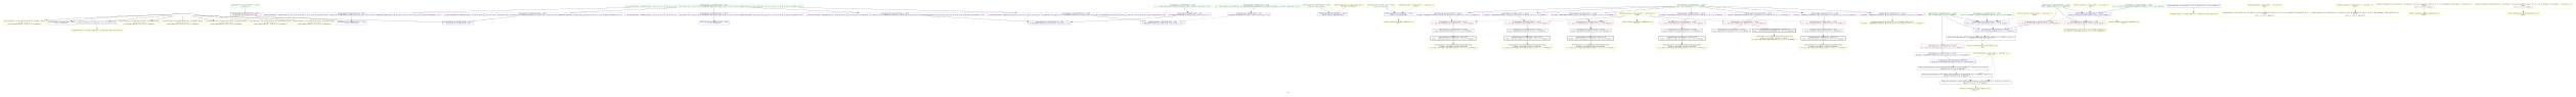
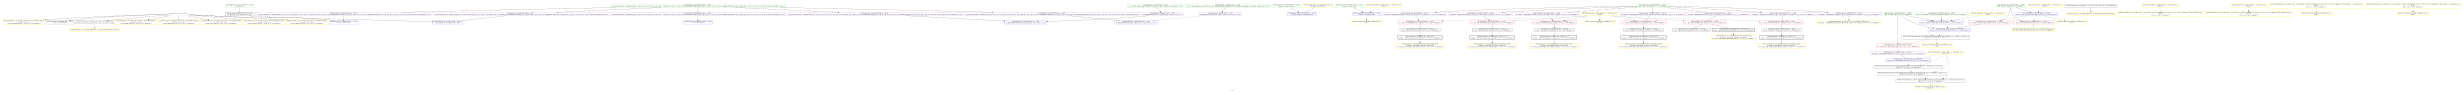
  digraph {
    fontname="Comic Neue"
    label=SVFG
    node [color=yellow fontname="Comic Neue" shape=record]
    edge [arrowhead=diamond fontname="Comic Neue" style=solid]
    n1 [color=grey label="{NullPtrVFGNode ID: 0 PAGNode ID: 0\n}"]
    n2 [color=black label="{CopyVFGNode ID: 42 CopyStmt: [Var1 \<-- Var0]  \n i8* null \{ constant data \}}"]
    n3 [color=blue label="{StoreVFGNode ID: 74 StoreStmt: [Var149 \<-- Var0]  \n i8* null \{ constant data \}}"]
    n4 [color=black label="{IntraPHIVFGNode ID: 95 PAGNode: [31 = PHI(0, )]   Function: malloc }"]
    n5 [color=gold label="{BranchVFGNode ID: 97 PAGEdge: [BranchStmt: [ Unconditional branch]\nSuccessor 0 ICFGNode22   \n   br label %if.end, !dbg !35 \{ \"ln\": 14, \"cl\": 5, \"fl\": \"example.c\" \}  }" penwidth=2]
    n6 [color=gold label="{BranchVFGNode ID: 98 PAGEdge: [BranchStmt: [ Unconditional branch]\nSuccessor 0 ICFGNode40   \n   br label %if.end14, !dbg !48 \{ \"ln\": 20, \"cl\": 9, \"fl\": \"example.c\" \}  }" penwidth=2]
    n7 [color=gold label="{BranchVFGNode ID: 99 PAGEdge: [BranchStmt: [ Unconditional branch]\nSuccessor 0 ICFGNode30   \n   br label %if.end15, !dbg !49 \{ \"ln\": 21, \"cl\": 5, \"fl\": \"example.c\" \}  }" penwidth=2]
    n8 [color=gold label="{BranchVFGNode ID: 100 PAGEdge: [BranchStmt: [ Unconditional branch]\nSuccessor 0 ICFGNode58   \n   br label %if.end32, !dbg !62 \{ \"ln\": 25, \"cl\": 17, \"fl\": \"example.c\" \}  }" penwidth=2]
    n9 [color=gold label="{BranchVFGNode ID: 101 PAGEdge: [BranchStmt: [ Unconditional branch]\nSuccessor 0 ICFGNode52   \n   br label %if.end33, !dbg !64 \{ \"ln\": 24, \"cl\": 27, \"fl\": \"example.c\" \}  }" penwidth=2]
    n10 [color=gold label="{BranchVFGNode ID: 102 PAGEdge: [BranchStmt: [ Unconditional branch]\nSuccessor 0 ICFGNode42   \n   br label %if.end34, !dbg !65 \{ \"ln\": 23, \"cl\": 23, \"fl\": \"example.c\" \}  }" penwidth=2]
    n11 [label="{FormalRetVFGNode ID: 94 Fun[malloc]RetPN ID: 31 unique return node for function malloc}" penwidth=2]
    n12 [color=green label="{AddrVFGNode ID: 1 AddrStmt: [Var4 \<-- Var3]  \n @.str = private unnamed_addr constant [10 x i8] c\"ALLOC_RET\\00\", section \"llvm.metadata\" \{ Glob  \}}"]
    n13 [color=purple label="{GepVFGNode ID: 50 GepStmt: [Var5 \<-- Var4]  \n i8* getelementptr inbounds ([10 x i8], [10 x i8]* @.str, i32 0, i32 0) \{ N/A \}}"]
    n14 [color=blue label="{StoreVFGNode ID: 75 StoreStmt: [Var146 \<-- Var5]  \n i8* getelementptr inbounds ([10 x i8], [10 x i8]* @.str, i32 0, i32 0) \{ N/A \}}"]
    n15 [color=green label="{AddrVFGNode ID: 3 AddrStmt: [Var7 \<-- Var3]  \n @.str.1 = private unnamed_addr constant [63 x i8] c\"/home/test/workspace/code/svf/SVF-master/svf-llvm/lib/extapi.c\\00\", section \"llvm.metadata\" \{ Glob  \}}"]
    n16 [color=purple label="{GepVFGNode ID: 51 GepStmt: [Var8 \<-- Var7]  \n i8* getelementptr inbounds ([63 x i8], [63 x i8]* @.str.1, i32 0, i32 0) \{ N/A \}}"]
    n17 [color=blue label="{StoreVFGNode ID: 76 StoreStmt: [Var147 \<-- Var8]  \n i8* getelementptr inbounds ([63 x i8], [63 x i8]* @.str.1, i32 0, i32 0) \{ N/A \}}"]
    n18 [color=green label="{AddrVFGNode ID: 28 AddrStmt: [Var25 \<-- Var29]  \n @llvm.global.annotations = appending global [1 x \{ i8*, i8*, i8*, i32, i8* \}] [\{ i8*, i8*, i8*, i32, i8* \} \{ i8* bitcast (i8* (i64)* @malloc to i8*), i8* getelementptr inbounds ([10 x i8], [10 x i8]* @.str, i32 0, i32 0), i8* getelementptr inbounds ([63 x i8], [63 x i8]* @.str.1, i32 0, i32 0), i32 710, i8* null \}], section \"llvm.metadata\" \{ Glob  \}}"]
    n19 [color=purple label="{GepVFGNode ID: 52 GepStmt: [Var145 \<-- Var25]  \n @llvm.global.annotations = appending global [1 x \{ i8*, i8*, i8*, i32, i8* \}] [\{ i8*, i8*, i8*, i32, i8* \} \{ i8* bitcast (i8* (i64)* @malloc to i8*), i8* getelementptr inbounds ([10 x i8], [10 x i8]* @.str, i32 0, i32 0), i8* getelementptr inbounds ([63 x i8], [63 x i8]* @.str.1, i32 0, i32 0), i32 710, i8* null \}], section \"llvm.metadata\" \{ Glob  \}}"]
    n20 [color=purple label="{GepVFGNode ID: 53 GepStmt: [Var146 \<-- Var25]  \n @llvm.global.annotations = appending global [1 x \{ i8*, i8*, i8*, i32, i8* \}] [\{ i8*, i8*, i8*, i32, i8* \} \{ i8* bitcast (i8* (i64)* @malloc to i8*), i8* getelementptr inbounds ([10 x i8], [10 x i8]* @.str, i32 0, i32 0), i8* getelementptr inbounds ([63 x i8], [63 x i8]* @.str.1, i32 0, i32 0), i32 710, i8* null \}], section \"llvm.metadata\" \{ Glob  \}}"]
    n21 [color=purple label="{GepVFGNode ID: 54 GepStmt: [Var147 \<-- Var25]  \n @llvm.global.annotations = appending global [1 x \{ i8*, i8*, i8*, i32, i8* \}] [\{ i8*, i8*, i8*, i32, i8* \} \{ i8* bitcast (i8* (i64)* @malloc to i8*), i8* getelementptr inbounds ([10 x i8], [10 x i8]* @.str, i32 0, i32 0), i8* getelementptr inbounds ([63 x i8], [63 x i8]* @.str.1, i32 0, i32 0), i32 710, i8* null \}], section \"llvm.metadata\" \{ Glob  \}}"]
    n22 [color=purple label="{GepVFGNode ID: 55 GepStmt: [Var148 \<-- Var25]  \n @llvm.global.annotations = appending global [1 x \{ i8*, i8*, i8*, i32, i8* \}] [\{ i8*, i8*, i8*, i32, i8* \} \{ i8* bitcast (i8* (i64)* @malloc to i8*), i8* getelementptr inbounds ([10 x i8], [10 x i8]* @.str, i32 0, i32 0), i8* getelementptr inbounds ([63 x i8], [63 x i8]* @.str.1, i32 0, i32 0), i32 710, i8* null \}], section \"llvm.metadata\" \{ Glob  \}}"]
    n23 [color=purple label="{GepVFGNode ID: 56 GepStmt: [Var149 \<-- Var25]  \n @llvm.global.annotations = appending global [1 x \{ i8*, i8*, i8*, i32, i8* \}] [\{ i8*, i8*, i8*, i32, i8* \} \{ i8* bitcast (i8* (i64)* @malloc to i8*), i8* getelementptr inbounds ([10 x i8], [10 x i8]* @.str, i32 0, i32 0), i8* getelementptr inbounds ([63 x i8], [63 x i8]* @.str.1, i32 0, i32 0), i32 710, i8* null \}], section \"llvm.metadata\" \{ Glob  \}}"]
    n24 [color=blue label="{StoreVFGNode ID: 77 StoreStmt: [Var145 \<-- Var26]  \n i8* bitcast (i8* (i64)* @malloc to i8*) \{ N/A \}}"]
    n25 [color=blue label="{StoreVFGNode ID: 78 StoreStmt: [Var148 \<-- Var28]  \n i32 710 \{ constant data \}}"]
    n26 [color=green label="{AddrVFGNode ID: 29 AddrStmt: [Var27 \<-- Var30]  \nFunction: malloc }"]
    n27 [color=black label="{CopyVFGNode ID: 43 CopyStmt: [Var26 \<-- Var27]  \n i8* bitcast (i8* (i64)* @malloc to i8*) \{ N/A \}}"]
    n28 [color=green label="{AddrVFGNode ID: 30 AddrStmt: [Var33 \<-- Var34]  \n   %size.addr = alloca i64, align 8 }"]
    n29 [color=blue label="{StoreVFGNode ID: 79 StoreStmt: [Var33 \<-- Var32]  \n   store i64 %size, i64* %size.addr, align 8 }"]
    n30 [color=green label="{AddrVFGNode ID: 32 AddrStmt: [Var41 \<-- Var42]  \n   %retval = alloca i32, align 4 }"]
    n31 [color=blue label="{StoreVFGNode ID: 80 StoreStmt: [Var41 \<-- Var6]  \n   store i32 0, i32* %retval, align 4 }"]
    n32 [label="{FormalOUTSVFGNode ID: 132 \{fun: main\}RETMU(2V_2)\npts\{42 \}\n}" penwidth=2]
    n33 [color=green label="{AddrVFGNode ID: 33 AddrStmt: [Var43 \<-- Var44]  \n   %buf = alloca [7 x i8], align 1 \{ \"ln\": 7, \"fl\": \"example.c\" \}}"]
    n34 [color=purple label="{GepVFGNode ID: 57 GepStmt: [Var51 \<-- Var43]  \n   %arraydecay = getelementptr inbounds [7 x i8], [7 x i8]* %buf, i64 0, i64 0, !dbg !19 \{ \"ln\": 8, \"cl\": 13, \"fl\": \"example.c\" \}}"]
    n35 [color=purple label="{GepVFGNode ID: 58 GepStmt: [Var68 \<-- Var43]  \n   %arrayidx = getelementptr inbounds [7 x i8], [7 x i8]* %buf, i64 0, i64 5, !dbg !28 \{ \"ln\": 11, \"cl\": 9, \"fl\": \"example.c\" \}}"]
    n36 [color=purple label="{GepVFGNode ID: 59 GepStmt: [Var79 \<-- Var43]  \n   %arrayidx4 = getelementptr inbounds [7 x i8], [7 x i8]* %buf, i64 0, i64 3, !dbg !36 \{ \"ln\": 15, \"cl\": 9, \"fl\": \"example.c\" \}}"]
    n37 [color=purple label="{GepVFGNode ID: 60 GepStmt: [Var86 \<-- Var43]  \n   %arrayidx9 = getelementptr inbounds [7 x i8], [7 x i8]* %buf, i64 0, i64 1, !dbg !40 \{ \"ln\": 17, \"cl\": 13, \"fl\": \"example.c\" \}}"]
    n38 [color=purple label="{GepVFGNode ID: 61 GepStmt: [Var101 \<-- Var43]  \n   %arrayidx16 = getelementptr inbounds [7 x i8], [7 x i8]* %buf, i64 0, i64 4, !dbg !50 \{ \"ln\": 22, \"cl\": 9, \"fl\": \"example.c\" \}}"]
    n39 [color=purple label="{GepVFGNode ID: 62 GepStmt: [Var107 \<-- Var43]  \n   %arrayidx21 = getelementptr inbounds [7 x i8], [7 x i8]* %buf, i64 0, i64 2, !dbg !54 \{ \"ln\": 23, \"cl\": 13, \"fl\": \"example.c\" \}}"]
    n40 [color=purple label="{GepVFGNode ID: 63 GepStmt: [Var114 \<-- Var43]  \n   %arrayidx26 = getelementptr inbounds [7 x i8], [7 x i8]* %buf, i64 0, i64 0, !dbg !58 \{ \"ln\": 24, \"cl\": 17, \"fl\": \"example.c\" \}}"]
    n41 [label="{ActualParmVFGNode ID: 89 CS[\{ \"ln\": 8, \"cl\": 5, \"fl\": \"example.c\" \}]ValVar ID: 51\n   %arraydecay = getelementptr inbounds [7 x i8], [7 x i8]* %buf, i64 0, i64 0, !dbg !19 \{ \"ln\": 8, \"cl\": 13, \"fl\": \"example.c\" \}}" penwidth=2]
    n42 [color=red label="{LoadVFGNode ID: 68 LoadStmt: [Var70 \<-- Var68]  \n   %0 = load i8, i8* %arrayidx, align 1, !dbg !28 \{ \"ln\": 11, \"cl\": 9, \"fl\": \"example.c\" \}}"]
    n43 [color=red label="{LoadVFGNode ID: 69 LoadStmt: [Var81 \<-- Var79]  \n   %2 = load i8, i8* %arrayidx4, align 1, !dbg !36 \{ \"ln\": 15, \"cl\": 9, \"fl\": \"example.c\" \}}"]
    n44 [color=red label="{LoadVFGNode ID: 70 LoadStmt: [Var88 \<-- Var86]  \n   %3 = load i8, i8* %arrayidx9, align 1, !dbg !40 \{ \"ln\": 17, \"cl\": 13, \"fl\": \"example.c\" \}}"]
    n45 [color=red label="{LoadVFGNode ID: 71 LoadStmt: [Var103 \<-- Var101]  \n   %5 = load i8, i8* %arrayidx16, align 1, !dbg !50 \{ \"ln\": 22, \"cl\": 9, \"fl\": \"example.c\" \}}"]
    n46 [color=red label="{LoadVFGNode ID: 72 LoadStmt: [Var109 \<-- Var107]  \n   %6 = load i8, i8* %arrayidx21, align 1, !dbg !54 \{ \"ln\": 23, \"cl\": 13, \"fl\": \"example.c\" \}}"]
    n47 [color=red label="{LoadVFGNode ID: 73 LoadStmt: [Var115 \<-- Var114]  \n   %7 = load i8, i8* %arrayidx26, align 1, !dbg !58 \{ \"ln\": 24, \"cl\": 17, \"fl\": \"example.c\" \}}"]
    n48 [color=black label="{CopyVFGNode ID: 44 CopyStmt: [Var71 \<-- Var70]  \n   %conv = sext i8 %0 to i32, !dbg !28 \{ \"ln\": 11, \"cl\": 9, \"fl\": \"example.c\" \}}"]
    n49 [color=black label="{CmpVFGNode ID: 109 PAGEdge: [72 = cmp(73, 71, )]\n    %cmp = icmp eq i32 %conv, 101, !dbg !30 \{ \"ln\": 11, \"cl\": 16, \"fl\": \"example.c\" \}}" penwidth=2]
    n50 [color=black label="{CopyVFGNode ID: 45 CopyStmt: [Var82 \<-- Var81]  \n   %conv5 = sext i8 %2 to i32, !dbg !36 \{ \"ln\": 15, \"cl\": 9, \"fl\": \"example.c\" \}}"]
    n51 [color=black label="{CopyVFGNode ID: 46 CopyStmt: [Var89 \<-- Var88]  \n   %conv10 = sext i8 %3 to i32, !dbg !40 \{ \"ln\": 17, \"cl\": 13, \"fl\": \"example.c\" \}}"]
    n52 [color=black label="{CopyVFGNode ID: 47 CopyStmt: [Var104 \<-- Var103]  \n   %conv17 = sext i8 %5 to i32, !dbg !50 \{ \"ln\": 22, \"cl\": 9, \"fl\": \"example.c\" \}}"]
    n53 [color=black label="{CopyVFGNode ID: 48 CopyStmt: [Var110 \<-- Var109]  \n   %conv22 = sext i8 %6 to i32, !dbg !54 \{ \"ln\": 23, \"cl\": 13, \"fl\": \"example.c\" \}}"]
    n54 [color=black label="{CopyVFGNode ID: 49 CopyStmt: [Var116 \<-- Var115]  \n   %conv27 = sext i8 %7 to i32, !dbg !58 \{ \"ln\": 24, \"cl\": 17, \"fl\": \"example.c\" \}}"]
    n55 [color=green label="{AddrVFGNode ID: 34 AddrStmt: [Var45 \<-- Var46]  \n   %ptr1 = alloca i8*, align 8 \{ \"ln\": 9, \"fl\": \"example.c\" \}}"]
    n56 [color=red label="{LoadVFGNode ID: 65 LoadStmt: [Var75 \<-- Var45]  \n   %1 = load i8*, i8** %ptr1, align 8, !dbg !32 \{ \"ln\": 13, \"cl\": 16, \"fl\": \"example.c\" \}}"]
    n57 [color=red label="{LoadVFGNode ID: 66 LoadStmt: [Var93 \<-- Var45]  \n   %4 = load i8*, i8** %ptr1, align 8, !dbg !45 \{ \"ln\": 19, \"cl\": 18, \"fl\": \"example.c\" \}}"]
    n58 [color=blue label="{StoreVFGNode ID: 81 StoreStmt: [Var45 \<-- Var58]  \n   store i8* %call1, i8** %ptr1, align 8, !dbg !23 \{ \"ln\": 9, \"cl\": 11, \"fl\": \"example.c\" \}}"]
    n59 [color=blue label="{StoreVFGNode ID: 83 StoreStmt: [Var47 \<-- Var75]  \n   store i8* %1, i8** %ptr2, align 8, !dbg !34 \{ \"ln\": 13, \"cl\": 14, \"fl\": \"example.c\" \}}"]
    n60 [label="{ActualParmVFGNode ID: 87 CS[\{ \"ln\": 19, \"cl\": 13, \"fl\": \"example.c\" \}]ValVar ID: 93\n   %4 = load i8*, i8** %ptr1, align 8, !dbg !45 \{ \"ln\": 19, \"cl\": 18, \"fl\": \"example.c\" \}}" penwidth=2]
    n61 [label="{FormalOUTSVFGNode ID: 130 \{fun: main\}RETMU(4V_2)\npts\{46 \}\n}" penwidth=2]
    n62 [color=black label="{IntraMSSAPHISVFGNode ID: 115 \{fun: main\}MSSAPHISVFGNode ID: 115 \{fun: main\}MR_6V_3 = PHI(MR_6V_2, MR_6V_4, )\npts\{48 \}\{ \"ln\": 15, \"cl\": 9, \"fl\": \"example.c\" \}}"]
    n63 [color=green label="{AddrVFGNode ID: 35 AddrStmt: [Var47 \<-- Var48]  \n   %ptr2 = alloca i8*, align 8 \{ \"ln\": 10, \"fl\": \"example.c\" \}}"]
    n64 [color=red label="{LoadVFGNode ID: 67 LoadStmt: [Var120 \<-- Var47]  \n   %8 = load i8*, i8** %ptr2, align 8, !dbg !62 \{ \"ln\": 25, \"cl\": 17, \"fl\": \"example.c\" \}}"]
    n65 [color=blue label="{StoreVFGNode ID: 82 StoreStmt: [Var47 \<-- Var65]  \n   store i8* %call2, i8** %ptr2, align 8, !dbg !26 \{ \"ln\": 10, \"cl\": 11, \"fl\": \"example.c\" \}}"]
    n66 [color=purple label="{GepVFGNode ID: 64 GepStmt: [Var121 \<-- Var120]  \n   %arrayidx31 = getelementptr inbounds i8, i8* %8, i64 0, !dbg !62 \{ \"ln\": 25, \"cl\": 17, \"fl\": \"example.c\" \}}"]
    n67 [color=blue label="{StoreVFGNode ID: 84 StoreStmt: [Var121 \<-- Var123]  \n   store i8 109, i8* %arrayidx31, align 1, !dbg !63 \{ \"ln\": 25, \"cl\": 25, \"fl\": \"example.c\" \}}"]
    n68 [label="{FormalOUTSVFGNode ID: 128 \{fun: main\}RETMU(6V_3)\npts\{48 \}\n}" penwidth=2]
-   n69 [color=green label="{AddrVFGNode ID: 37 AddrStmt: [Var58 \<-- Var59]  \n   %call1 = call noalias i8* @malloc(i64 noundef 8) #4, !dbg !24 \{ \"ln\": 9, \"cl\": 18, \"fl\": \"example.c\" \}}"]
    n70 [color=green label="{AddrVFGNode ID: 39 AddrStmt: [Var65 \<-- Var66]  \n   %call2 = call noalias i8* @malloc(i64 noundef 8) #4, !dbg !27 \{ \"ln\": 10, \"cl\": 18, \"fl\": \"example.c\" \}}"]
    n71 [color=gold label="{BranchVFGNode ID: 103 PAGEdge: [BranchStmt: [Condition Var72]\nSuccessor 0 ICFGNode21   Successor 1 ICFGNode22   \n   br i1 %cmp, label %if.then, label %if.end, !dbg !31 \{ \"ln\": 11, \"cl\": 9, \"fl\": \"example.c\" \}  }" penwidth=2]
    n72 [color=black label="{CmpVFGNode ID: 111 PAGEdge: [83 = cmp(84, 82, )]\n    %cmp6 = icmp eq i32 %conv5, 115, !dbg !38 \{ \"ln\": 15, \"cl\": 16, \"fl\": \"example.c\" \}}" penwidth=2]
    n73 [color=gold label="{BranchVFGNode ID: 104 PAGEdge: [BranchStmt: [Condition Var83]\nSuccessor 0 ICFGNode29   Successor 1 ICFGNode30   \n   br i1 %cmp6, label %if.then8, label %if.end15, !dbg !39 \{ \"ln\": 15, \"cl\": 9, \"fl\": \"example.c\" \}  }" penwidth=2]
    n74 [color=black label="{CmpVFGNode ID: 112 PAGEdge: [90 = cmp(91, 89, )]\n    %cmp11 = icmp eq i32 %conv10, 117, !dbg !43 \{ \"ln\": 17, \"cl\": 20, \"fl\": \"example.c\" \}}" penwidth=2]
    n75 [color=gold label="{BranchVFGNode ID: 105 PAGEdge: [BranchStmt: [Condition Var90]\nSuccessor 0 ICFGNode39   Successor 1 ICFGNode40   \n   br i1 %cmp11, label %if.then13, label %if.end14, !dbg !44 \{ \"ln\": 17, \"cl\": 13, \"fl\": \"example.c\" \}  }" penwidth=2]
    n76 [color=black label="{CmpVFGNode ID: 110 PAGEdge: [105 = cmp(73, 104, )]\n    %cmp18 = icmp eq i32 %conv17, 101, !dbg !52 \{ \"ln\": 22, \"cl\": 16, \"fl\": \"example.c\" \}}" penwidth=2]
    n77 [color=gold label="{BranchVFGNode ID: 106 PAGEdge: [BranchStmt: [Condition Var105]\nSuccessor 0 ICFGNode41   Successor 1 ICFGNode42   \n   br i1 %cmp18, label %if.then20, label %if.end34, !dbg !53 \{ \"ln\": 22, \"cl\": 9, \"fl\": \"example.c\" \}  }" penwidth=2]
    n78 [color=black label="{CmpVFGNode ID: 113 PAGEdge: [111 = cmp(112, 110, )]\n    %cmp23 = icmp eq i32 %conv22, 114, !dbg !56 \{ \"ln\": 23, \"cl\": 20, \"fl\": \"example.c\" \}}" penwidth=2]
    n79 [color=gold label="{BranchVFGNode ID: 107 PAGEdge: [BranchStmt: [Condition Var111]\nSuccessor 0 ICFGNode51   Successor 1 ICFGNode52   \n   br i1 %cmp23, label %if.then25, label %if.end33, !dbg !57 \{ \"ln\": 23, \"cl\": 13, \"fl\": \"example.c\" \}  }" penwidth=2]
    n80 [color=black label="{CmpVFGNode ID: 114 PAGEdge: [117 = cmp(118, 116, )]\n    %cmp28 = icmp eq i32 %conv27, 102, !dbg !60 \{ \"ln\": 24, \"cl\": 24, \"fl\": \"example.c\" \}}" penwidth=2]
    n81 [color=gold label="{BranchVFGNode ID: 108 PAGEdge: [BranchStmt: [Condition Var117]\nSuccessor 0 ICFGNode57   Successor 1 ICFGNode58   \n   br i1 %cmp28, label %if.then30, label %if.end32, !dbg !61 \{ \"ln\": 24, \"cl\": 17, \"fl\": \"example.c\" \}  }" penwidth=2]
    n82 [color=black label="{IntraMSSAPHISVFGNode ID: 116 \{fun: main\}MSSAPHISVFGNode ID: 116 \{fun: main\}MR_14V_4 = PHI(MR_14V_1, MR_14V_5, )\npts\{156 157 \}\{ \"ln\": 24, \"cl\": 27, \"fl\": \"example.c\" \}}"]
    n83 [color=black label="{IntraMSSAPHISVFGNode ID: 117 \{fun: main\}MSSAPHISVFGNode ID: 117 \{fun: main\}MR_14V_3 = PHI(MR_14V_1, MR_14V_4, )\npts\{156 157 \}\{ \"ln\": 23, \"cl\": 23, \"fl\": \"example.c\" \}}"]
    n84 [color=black label="{IntraMSSAPHISVFGNode ID: 118 \{fun: main\}MSSAPHISVFGNode ID: 118 \{fun: main\}MR_14V_2 = PHI(MR_14V_1, MR_14V_3, )\npts\{156 157 \}\{ \"ln\": 26, \"cl\": 5, \"fl\": \"example.c\" \}}"]
    n85 [label="{FormalParmVFGNode ID: 92 Fun[malloc]ValVar ID: 32\n i64 %size \{ 0th arg malloc  \}}" penwidth=2]
    n86 [label="{FormalRetVFGNode ID: 93 Fun[main]RetPN ID: 40 unique return node for function main}" penwidth=2]
    n87 [color=black label="{IntraPHIVFGNode ID: 96 PAGNode: [40 = PHI(6, )]   Function: main \{ \"ln\": 5, \"file\": \"example.c\" \}}"]
    n88 [label="{FormalOUTSVFGNode ID: 126 \{fun: main\}RETMU(14V_2)\npts\{156 157 \}\n}" penwidth=2]
    n89 [label="{FormalINSVFGNode ID: 119 \{fun: main\}14V_1 = ENCHI(MR_14V_1)\npts\{156 157 \}\n}" penwidth=2]
    n90 [label="{FormalINSVFGNode ID: 120 \{fun: main\}12V_1 = ENCHI(MR_12V_1)\npts\{155 \}\n}" penwidth=2]
    n91 [label="{FormalOUTSVFGNode ID: 127 \{fun: main\}RETMU(12V_1)\npts\{155 \}\n}" penwidth=2]
    n92 [label="{FormalINSVFGNode ID: 121 \{fun: main\}8V_1 = ENCHI(MR_8V_1)\npts\{59 \}\n}" penwidth=2]
    n93 [label="{ActualINSVFGNode ID: 134 at callsite:    %call1 = call noalias i8* @malloc(i64 noundef 8) #4, !dbg !24 \{ \"ln\": 9, \"cl\": 18, \"fl\": \"example.c\" \} \{fun: main\}CSMU(8V_1)\npts\{59 \}\nCS[\{ \"ln\": 9, \"cl\": 18, \"fl\": \"example.c\" \}]}" penwidth=2]
    n94 [label="{FormalINSVFGNode ID: 122 \{fun: main\}10V_1 = ENCHI(MR_10V_1)\npts\{66 \}\n}" penwidth=2]
    n95 [label="{ActualINSVFGNode ID: 133 at callsite:    %call2 = call noalias i8* @malloc(i64 noundef 8) #4, !dbg !27 \{ \"ln\": 10, \"cl\": 18, \"fl\": \"example.c\" \} \{fun: main\}CSMU(10V_1)\npts\{66 \}\nCS[\{ \"ln\": 10, \"cl\": 18, \"fl\": \"example.c\" \}]}" penwidth=2]
    n96 [label="{FormalINSVFGNode ID: 123 \{fun: main\}6V_1 = ENCHI(MR_6V_1)\npts\{48 \}\n}" penwidth=2]
    n97 [label="{FormalINSVFGNode ID: 124 \{fun: main\}4V_1 = ENCHI(MR_4V_1)\npts\{46 \}\n}" penwidth=2]
    n98 [label="{FormalINSVFGNode ID: 125 \{fun: main\}2V_1 = ENCHI(MR_2V_1)\npts\{42 \}\n}" penwidth=2]
    n99 [label="{FormalOUTSVFGNode ID: 129 \{fun: main\}RETMU(8V_2)\npts\{59 \}\n}" penwidth=2]
    n100 [label="{FormalOUTSVFGNode ID: 131 \{fun: main\}RETMU(10V_2)\npts\{66 \}\n}" penwidth=2]
    n101 [label="{ActualOUTSVFGNode ID: 135 at callsite:    %call2 = call noalias i8* @malloc(i64 noundef 8) #4, !dbg !27 \{ \"ln\": 10, \"cl\": 18, \"fl\": \"example.c\" \} \{fun: main\}10V_2 = CSCHI(MR_10V_2)\npts\{66 \}\nCS[\{ \"ln\": 10, \"cl\": 18, \"fl\": \"example.c\" \}]}" penwidth=2]
    n102 [label="{ActualOUTSVFGNode ID: 136 at callsite:    %call1 = call noalias i8* @malloc(i64 noundef 8) #4, !dbg !24 \{ \"ln\": 9, \"cl\": 18, \"fl\": \"example.c\" \} \{fun: main\}8V_2 = CSCHI(MR_8V_2)\npts\{59 \}\nCS[\{ \"ln\": 9, \"cl\": 18, \"fl\": \"example.c\" \}]}" penwidth=2]
    n1 -> n2 [arrowhead=tee]
    n1 -> n3 [arrowhead=odot]
    n1 -> n4 [arrowhead=tee]
    n1 -> n5 [arrowhead=tee]
    n1 -> n6 [arrowhead=odot]
    n1 -> n7 [arrowhead=tee]
    n1 -> n8 [arrowhead=odot]
    n1 -> n9 [arrowhead=tee]
    n1 -> n10
    n4 -> n11 [arrowhead=tee]
    n12 -> n13
    n13 -> n14
    n15 -> n16
    n16 -> n17 [arrowhead=odot style=dashed]
    n18 -> n19 [arrowhead=odot]
    n18 -> n20
    n18 -> n21 [arrowhead=tee]
    n18 -> n22 [arrowhead=odot]
    n18 -> n23 [arrowhead=odot]
    n19 -> n24 [arrowhead=odot]
    n20 -> n14
    n21 -> n17 [arrowhead=odot]
    n22 -> n25 [arrowhead=tee]
    n23 -> n3 [arrowhead=tee]
    n26 -> n27 [arrowhead=odot]
    n27 -> n24 [arrowhead=tee]
    n28 -> n29
    n30 -> n31
    n31 -> n32 [style=dashed]
    n33 -> n34
    n33 -> n35 [arrowhead=odot]
    n33 -> n36
    n33 -> n37
    n33 -> n38 [arrowhead=tee]
    n33 -> n39 [arrowhead=odot]
    n33 -> n40 [arrowhead=tee]
    n34 -> n41
    n35 -> n42 [arrowhead=odot]
    n36 -> n43 [arrowhead=odot]
    n37 -> n44
    n38 -> n45
    n39 -> n46
    n40 -> n47 [arrowhead=odot]
    n42 -> n48 [arrowhead=odot]
    n42 -> n49 [arrowhead=odot]
    n43 -> n50 [arrowhead=odot]
    n44 -> n51 [arrowhead=odot]
    n45 -> n52 [arrowhead=odot]
    n46 -> n53
    n47 -> n54
    n49 -> n71
    n50 -> n72
    n51 -> n74 [arrowhead=tee]
    n52 -> n76 [arrowhead=tee]
    n53 -> n78 [arrowhead=odot]
    n54 -> n80 [arrowhead=odot]
    n55 -> n56 [arrowhead=odot]
    n55 -> n57 [arrowhead=odot]
    n55 -> n58
    n56 -> n59 [arrowhead=tee]
    n57 -> n60 [arrowhead=odot]
    n58 -> n56 [arrowhead=odot style=dashed]
    n58 -> n57 [arrowhead=tee style=dashed]
    n58 -> n61 [arrowhead=tee style=dashed]
    n59 -> n62 [style=dashed]
    n62 -> n64 [arrowhead=odot style=dashed]
    n62 -> n68 [arrowhead=tee style=dashed]
    n63 -> n59 [arrowhead=tee]
    n63 -> n64 [arrowhead=tee]
    n63 -> n65
    n64 -> n66 [arrowhead=odot]
    n65 -> n59 [style=dashed]
    n65 -> n62 [arrowhead=tee style=dashed]
    n66 -> n67 [arrowhead=odot]
    n67 -> n82 [arrowhead=tee style=dashed]
-   n69 -> n58 [arrowhead=tee]
    n70 -> n65
    n72 -> n73 [arrowhead=tee]
    n74 -> n75
    n76 -> n77
    n78 -> n79 [arrowhead=tee]
    n80 -> n81
    n82 -> n83 [arrowhead=tee style=dashed]
    n83 -> n84 [style=dashed]
    n84 -> n88 [arrowhead=tee style=dashed]
    n85 -> n29 [arrowhead=odot]
    n87 -> n86
    n89 -> n67 [arrowhead=tee style=dashed]
    n89 -> n82 [arrowhead=odot style=dashed]
    n89 -> n83 [arrowhead=tee style=dashed]
    n89 -> n84 [style=dashed]
    n90 -> n42 [arrowhead=tee style=dashed]
    n90 -> n43 [arrowhead=odot style=dashed]
    n90 -> n44 [style=dashed]
    n90 -> n45 [arrowhead=odot style=dashed]
    n90 -> n46 [style=dashed]
    n90 -> n47 [arrowhead=tee style=dashed]
    n90 -> n91 [style=dashed]
    n92 -> n93 [arrowhead=odot style=dashed]
    n94 -> n95 [style=dashed]
    n96 -> n65 [style=dashed]
    n97 -> n58 [style=dashed]
    n98 -> n31 [style=dashed]
    n101 -> n100 [style=dashed]
    n102 -> n99 [arrowhead=tee style=dashed]
  }
